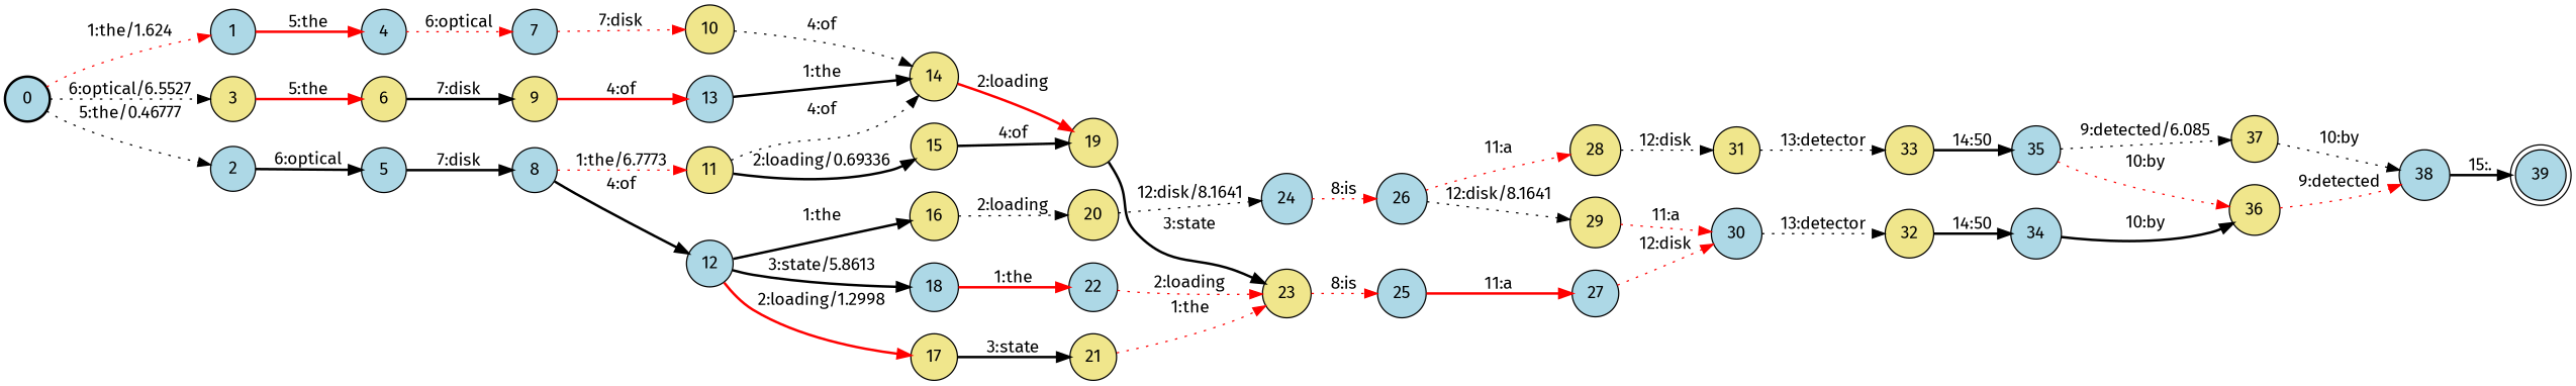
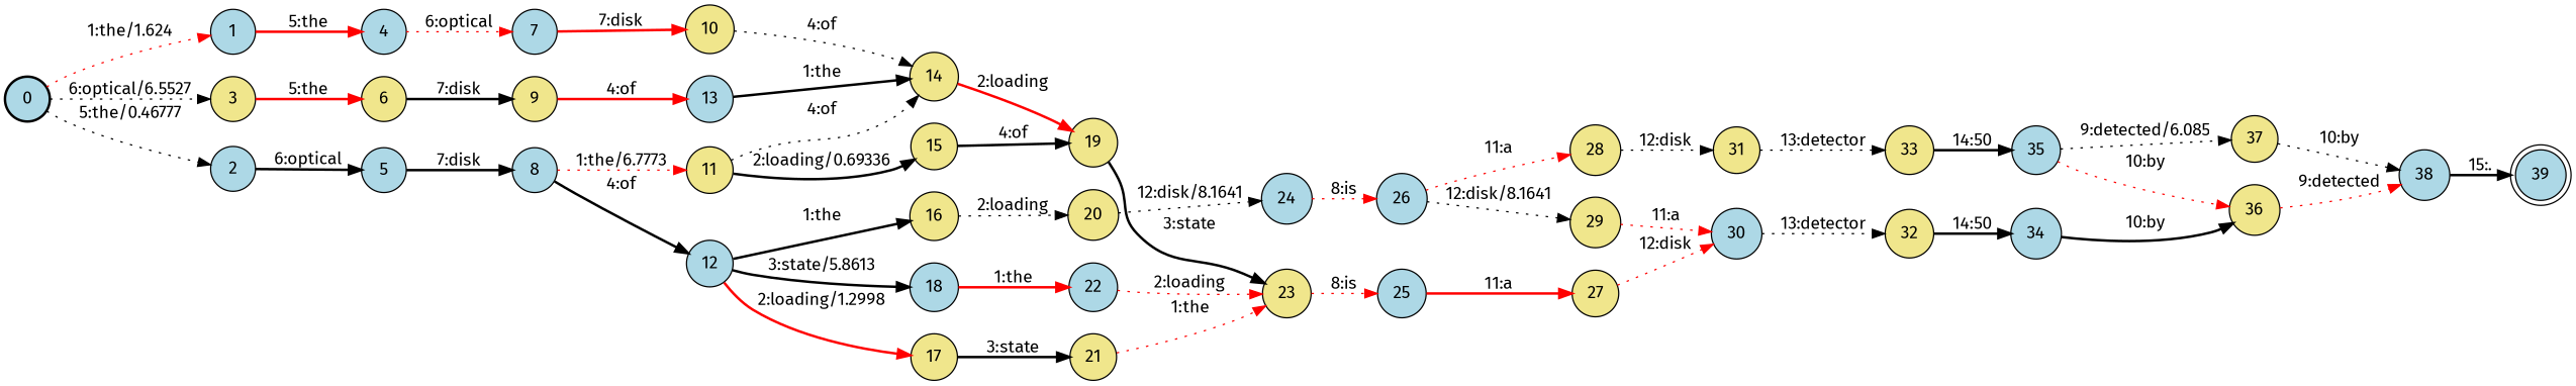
  digraph {
    fontname="Fira Sans"
    nodesep=0.25
    rankdir=LR
    ranksep=0.4
    node [fillcolor=lightblue fontname="Fira Sans" fontsize=14 shape=circle style="solid,filled"]
    edge [color=black fontname="Fira Sans" fontsize=14 style=dotted]
    n1 [label=0 style="bold,filled"]
    n2 [label=1]
    n3 [label=2]
    n4 [fillcolor=khaki label=3]
    n5 [label=4]
    n6 [label=5]
    n7 [fillcolor=khaki label=6]
    n8 [label=7]
    n9 [label=8]
    n10 [fillcolor=khaki label=9]
    n11 [fillcolor=khaki label=10]
    n12 [label=12]
    n13 [fillcolor=khaki label=11]
    n14 [label=13]
    n15 [fillcolor=khaki label=14]
    n16 [fillcolor=khaki label=17]
    n17 [label=18]
    n18 [fillcolor=khaki label=16]
    n19 [fillcolor=khaki label=15]
    n20 [fillcolor=khaki label=19]
    n21 [fillcolor=khaki label=21]
    n22 [label=22]
    n23 [fillcolor=khaki label=20]
    n24 [fillcolor=khaki label=23]
    n25 [label=24]
    n26 [label=25]
    n27 [label=26]
-   n28 [label=27]
+   n28 [fillcolor=khaki label=27]
    n29 [fillcolor=khaki label=29]
    n30 [fillcolor=khaki label=28]
    n31 [label=30]
    n32 [fillcolor=khaki label=31]
    n33 [fillcolor=khaki label=32]
    n34 [fillcolor=khaki label=33]
    n35 [label=34]
    n36 [label=35]
    n37 [fillcolor=khaki label=36]
    n38 [fillcolor=khaki label=37]
    n39 [label=38]
    n40 [label=39 shape=doublecircle]
    n1 -> n2 [color=red label="1:the/1.624"]
    n1 -> n3 [label="5:the/0.46777"]
    n1 -> n4 [label="6:optical/6.5527"]
    n2 -> n5 [color=red label="5:the" style=bold]
    n3 -> n6 [label="6:optical" style=bold]
    n4 -> n7 [color=red label="5:the" style=bold]
    n5 -> n8 [color=red label="6:optical"]
    n6 -> n9 [label="7:disk" style=bold]
    n7 -> n10 [label="7:disk" style=bold]
-   n8 -> n11 [color=red label="7:disk"]
+   n8 -> n11 [color=red label="7:disk" style=bold]
    n9 -> n12 [label="4:of" style=bold]
    n9 -> n13 [color=red label="1:the/6.7773"]
    n10 -> n14 [color=red label="4:of" style=bold]
    n11 -> n15 [label="4:of"]
    n12 -> n16 [color=red label="2:loading/1.2998" style=bold]
    n12 -> n17 [label="3:state/5.8613" style=bold]
    n12 -> n18 [label="1:the" style=bold]
    n13 -> n15 [label="4:of"]
    n13 -> n19 [label="2:loading/0.69336" style=bold]
    n14 -> n15 [label="1:the" style=bold]
    n15 -> n20 [color=red label="2:loading" style=bold]
    n16 -> n21 [label="3:state" style=bold]
    n17 -> n22 [color=red label="1:the" style=bold]
    n18 -> n23 [label="2:loading"]
    n19 -> n20 [label="4:of" style=bold]
    n20 -> n24 [label="3:state" style=bold]
    n21 -> n24 [color=red label="1:the"]
    n22 -> n24 [color=red label="2:loading"]
    n23 -> n25 [label="12:disk/8.1641"]
    n24 -> n26 [color=red label="8:is"]
    n25 -> n27 [color=red label="8:is"]
    n26 -> n28 [color=red label="11:a" style=bold]
    n27 -> n29 [label="12:disk/8.1641"]
    n27 -> n30 [color=red label="11:a"]
    n28 -> n31 [color=red label="12:disk"]
    n29 -> n31 [color=red label="11:a"]
    n30 -> n32 [label="12:disk"]
    n31 -> n33 [label="13:detector"]
    n32 -> n34 [label="13:detector"]
    n33 -> n35 [label="14:50" style=bold]
    n34 -> n36 [label="14:50" style=bold]
    n35 -> n37 [label="10:by" style=bold]
    n36 -> n37 [color=red label="10:by"]
    n36 -> n38 [label="9:detected/6.085"]
    n37 -> n39 [color=red label="9:detected"]
    n38 -> n39 [label="10:by"]
    n39 -> n40 [label="15:." style=bold]
  }
